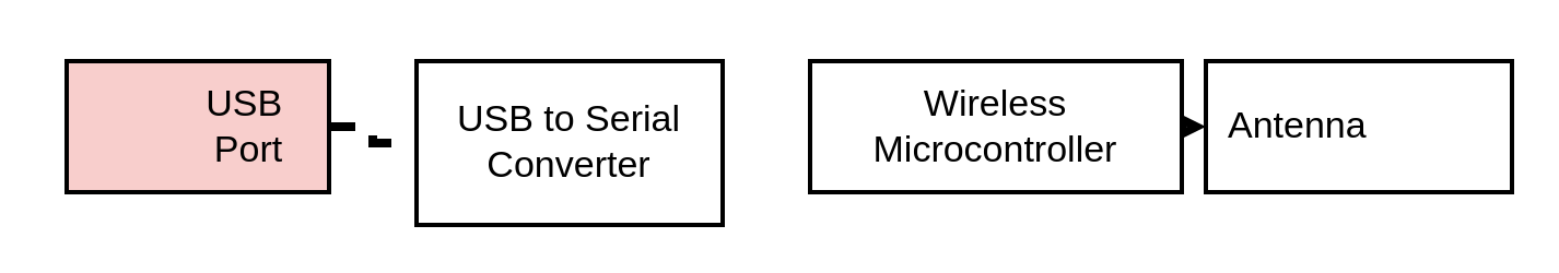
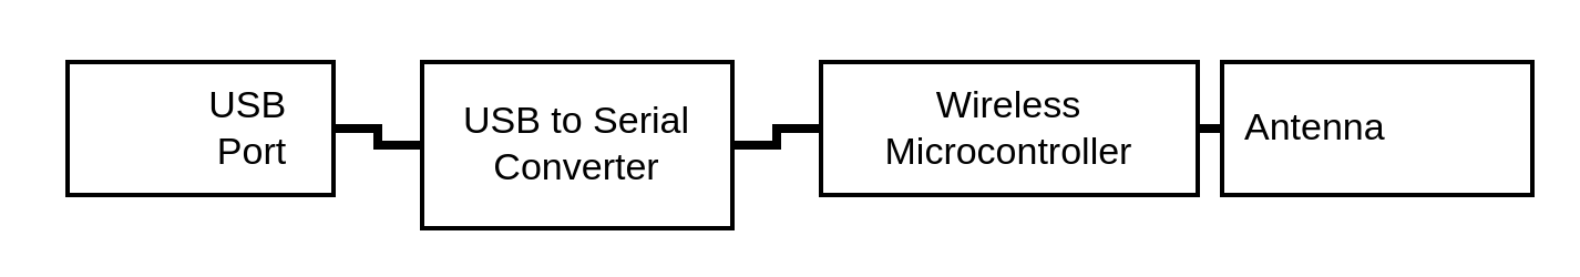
  <mxCell id="0" />
  <mxCell id="1" parent="0" />
+ <mxCell id="2" value="" style="edgeStyle=orthogonalEdgeStyle;rounded=0;orthogonalLoop=1;jettySize=auto;html=1;fontSize=17;startArrow=none;startFill=0;endArrow=none;endFill=0;strokeWidth=4;" edge="1" parent="1" source="3" target="5"><mxGeometry relative="1" as="geometry" /></mxCell>
  <mxCell id="3" value="&lt;div style=&quot;font-size: 17px;&quot;&gt;USB to Serial&lt;/div&gt;&lt;div style=&quot;font-size: 17px;&quot;&gt;Converter&lt;br style=&quot;font-size: 17px;&quot;&gt;&lt;/div&gt;" style="whiteSpace=wrap;html=1;align=center;fontSize=17;strokeWidth=2;" vertex="1" parent="1"><mxGeometry x="190" y="27.5" width="140" height="75" as="geometry" /></mxCell>
- <mxCell id="4" style="edgeStyle=orthogonalEdgeStyle;rounded=0;orthogonalLoop=1;jettySize=auto;html=1;exitX=1;exitY=0.5;exitDx=0;exitDy=0;entryX=0;entryY=0.5;entryDx=0;entryDy=0;fontSize=17;startArrow=none;startFill=0;endArrow=open;endFill=0;strokeWidth=4;" edge="1" parent="1" source="5" target="7"><mxGeometry relative="1" as="geometry" /></mxCell>
+ <mxCell id="4" style="edgeStyle=orthogonalEdgeStyle;rounded=0;orthogonalLoop=1;jettySize=auto;html=1;exitX=1;exitY=0.5;exitDx=0;exitDy=0;entryX=0;entryY=0.5;entryDx=0;entryDy=0;fontSize=17;startArrow=none;startFill=0;endArrow=none;endFill=0;strokeWidth=4;" edge="1" parent="1" source="5" target="7"><mxGeometry relative="1" as="geometry" /></mxCell>
  <mxCell id="5" value="&lt;div style=&quot;font-size: 17px;&quot;&gt;Wireless&lt;/div&gt;&lt;div style=&quot;font-size: 17px;&quot;&gt;Microcontroller&lt;br style=&quot;font-size: 17px;&quot;&gt;&lt;/div&gt;" style="whiteSpace=wrap;html=1;align=center;fontSize=17;strokeWidth=2;" vertex="1" parent="1"><mxGeometry x="370" y="27.5" width="170" height="60" as="geometry" /></mxCell>
- <mxCell id="6" value="" style="edgeStyle=orthogonalEdgeStyle;rounded=0;orthogonalLoop=1;jettySize=auto;html=1;fontSize=17;startArrow=none;startFill=0;endArrow=none;endFill=0;strokeWidth=4;dashed=1;" edge="1" parent="1" source="9" target="3"><mxGeometry relative="1" as="geometry" /></mxCell>
+ <mxCell id="6" value="" style="edgeStyle=orthogonalEdgeStyle;rounded=0;orthogonalLoop=1;jettySize=auto;html=1;fontSize=17;startArrow=none;startFill=0;endArrow=none;endFill=0;strokeWidth=4;" edge="1" parent="1" source="9" target="3"><mxGeometry relative="1" as="geometry" /></mxCell>
  <mxCell id="7" value="&amp;nbsp; Antenna" style="whiteSpace=wrap;html=1;align=left;fontSize=17;strokeWidth=2;" vertex="1" parent="1"><mxGeometry x="551" y="27.5" width="140" height="60" as="geometry" /></mxCell>
  <mxCell id="8" value="" style="shape=image;html=1;verticalAlign=top;verticalLabelPosition=bottom;labelBackgroundColor=#ffffff;imageAspect=0;aspect=fixed;image=https://cdn1.iconfinder.com/data/icons/computer-hardware-hand-drawn-vol-1/52/signal__device__technology__radar__satellite__antenna__tower-128.png" vertex="1" parent="1"><mxGeometry x="640" y="31.5" width="50" height="50" as="geometry" /></mxCell>
- <mxCell id="9" value="&lt;font style=&quot;font-size: 17px&quot; face=&quot;Helvetica&quot;&gt;USB&amp;nbsp; &amp;nbsp;&amp;nbsp; &lt;br&gt;Port &amp;nbsp; &amp;nbsp; &lt;br style=&quot;font-size: 17px&quot;&gt;&lt;/font&gt;" style="whiteSpace=wrap;html=1;align=right;fontSize=17;strokeWidth=2;fillColor=#f8cecc;" vertex="1" parent="1"><mxGeometry x="30" y="27.5" width="120" height="60" as="geometry" /></mxCell>
+ <mxCell id="9" value="&lt;font style=&quot;font-size: 17px&quot; face=&quot;Helvetica&quot;&gt;USB&amp;nbsp; &amp;nbsp;&amp;nbsp; &lt;br&gt;Port &amp;nbsp; &amp;nbsp; &lt;br style=&quot;font-size: 17px&quot;&gt;&lt;/font&gt;" style="whiteSpace=wrap;html=1;align=right;fontSize=17;strokeWidth=2;" vertex="1" parent="1"><mxGeometry x="30" y="27.5" width="120" height="60" as="geometry" /></mxCell>
  <mxCell id="10" value="" style="shape=image;html=1;verticalAlign=top;verticalLabelPosition=bottom;labelBackgroundColor=#ffffff;imageAspect=0;aspect=fixed;image=https://cdn3.iconfinder.com/data/icons/computer-51/100/computer_1-128.png" vertex="1" parent="1"><mxGeometry width="73" height="73" as="geometry" x="20" y="20" /></mxCell>
